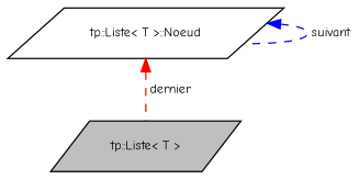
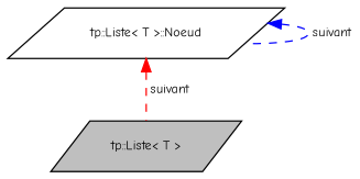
  digraph {
    fontname="Comic Neue"
    node [color=black fontname="Comic Neue" fontsize=10 shape=parallelogram style=filled]
    edge [dir=back fontname="Comic Neue" fontsize=10 labelfontname=FreeSans labelfontsize=10 style=dashed]
    n1 [fillcolor=grey75 fontcolor=black height=0.2 label="tp::Liste\< T \>" width=0.4]
    n2 [fillcolor=white height=0.2 label="tp::Liste\< T \>::Noeud" width=0.4]
-   n2 -> n1 [color=red label=" dernier"]
+   n2 -> n1 [color=red label=" suivant"]
    n2 -> n2 [color=blue label=" suivant"]
  }
